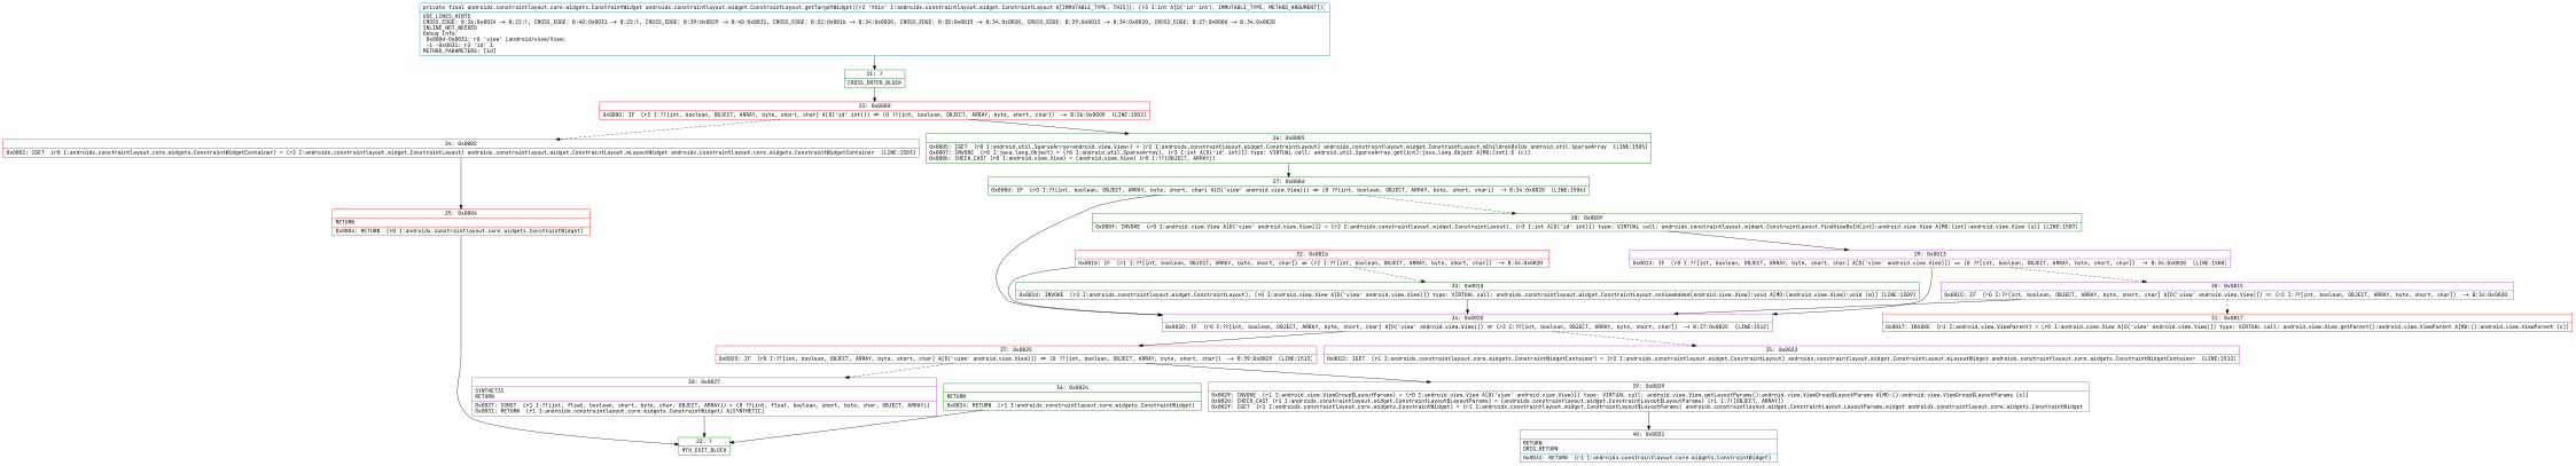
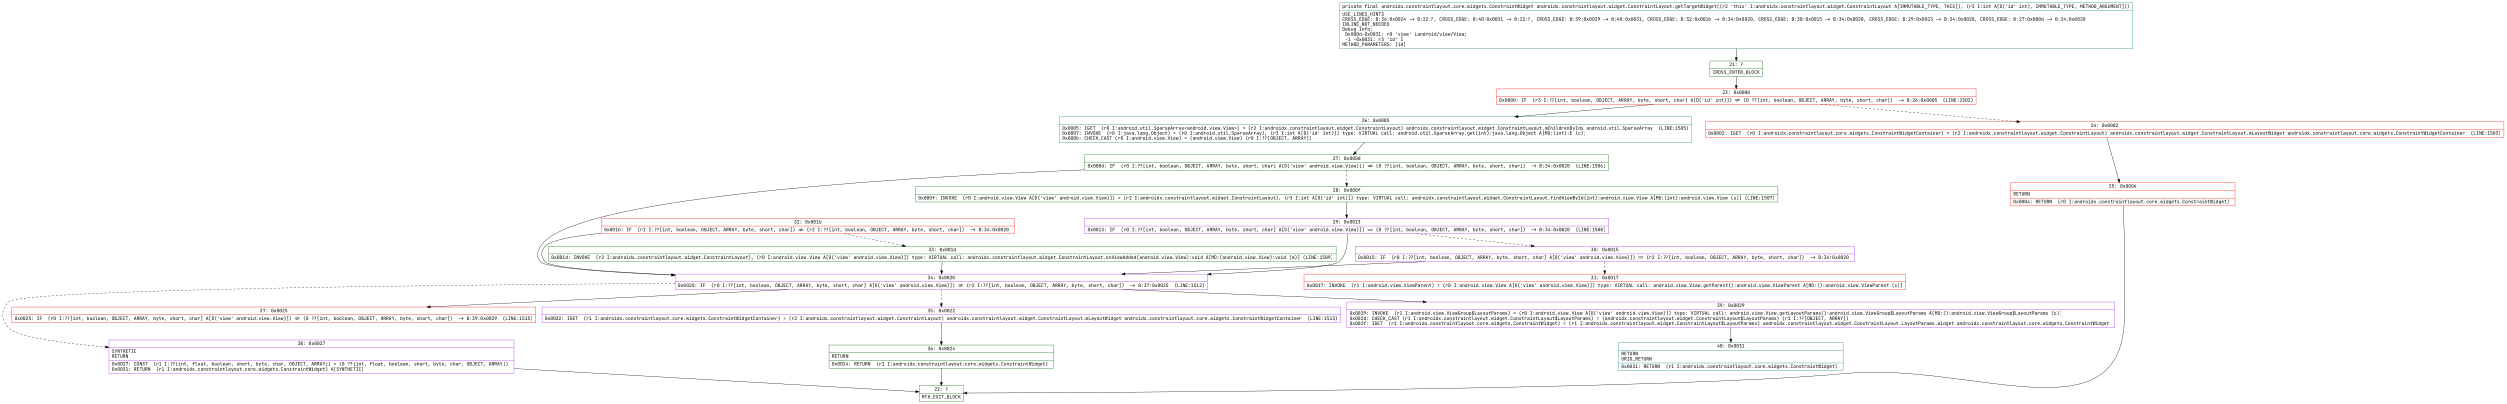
  digraph {
    fontname="JetBrains Mono"
    node [color=darkgreen fontname="JetBrains Mono" shape=record]
    edge [fontname="JetBrains Mono"]
    n1 [label="{21\:\ ?|CROSS_ENTER_BLOCK\l}"]
    n2 [color=red label="{23\:\ 0x0000|0x0000: IF  (r3 I:??[int, boolean, OBJECT, ARRAY, byte, short, char] A[D('id' int)]) != (0 ??[int, boolean, OBJECT, ARRAY, byte, short, char])  \-\> B:26:0x0005  (LINE:1502)\l}"]
    n3 [color=red label="{24\:\ 0x0002|0x0002: IGET  (r0 I:androidx.constraintlayout.core.widgets.ConstraintWidgetContainer) = (r2 I:androidx.constraintlayout.widget.ConstraintLayout) androidx.constraintlayout.widget.ConstraintLayout.mLayoutWidget androidx.constraintlayout.core.widgets.ConstraintWidgetContainer  (LINE:1503)\l}"]
-   n4 [label="{26\:\ 0x0005|0x0005: IGET  (r0 I:android.util.SparseArray\<android.view.View\>) = (r2 I:androidx.constraintlayout.widget.ConstraintLayout) androidx.constraintlayout.widget.ConstraintLayout.mChildrenByIds android.util.SparseArray  (LINE:1505)\l0x0007: INVOKE  (r0 I:java.lang.Object) = (r0 I:android.util.SparseArray), (r3 I:int A[D('id' int)]) type: VIRTUAL call: android.util.SparseArray.get(int):java.lang.Object A[MD:(int):E (c)]\l0x000b: CHECK_CAST (r0 I:android.view.View) = (android.view.View) (r0 I:??[OBJECT, ARRAY]) \l}"]
+   n4 [color=teal label="{26\:\ 0x0005|0x0005: IGET  (r0 I:android.util.SparseArray\<android.view.View\>) = (r2 I:androidx.constraintlayout.widget.ConstraintLayout) androidx.constraintlayout.widget.ConstraintLayout.mChildrenByIds android.util.SparseArray  (LINE:1505)\l0x0007: INVOKE  (r0 I:java.lang.Object) = (r0 I:android.util.SparseArray), (r3 I:int A[D('id' int)]) type: VIRTUAL call: android.util.SparseArray.get(int):java.lang.Object A[MD:(int):E (c)]\l0x000b: CHECK_CAST (r0 I:android.view.View) = (android.view.View) (r0 I:??[OBJECT, ARRAY]) \l}"]
    n5 [color=red label="{25\:\ 0x0004|RETURN\l|0x0004: RETURN  (r0 I:androidx.constraintlayout.core.widgets.ConstraintWidget) \l}"]
    n6 [label="{27\:\ 0x000d|0x000d: IF  (r0 I:??[int, boolean, OBJECT, ARRAY, byte, short, char] A[D('view' android.view.View)]) != (0 ??[int, boolean, OBJECT, ARRAY, byte, short, char])  \-\> B:34:0x0020  (LINE:1506)\l}"]
    n7 [label="{22\:\ ?|MTH_EXIT_BLOCK\l}"]
    n8 [label="{28\:\ 0x000f|0x000f: INVOKE  (r0 I:android.view.View A[D('view' android.view.View)]) = (r2 I:androidx.constraintlayout.widget.ConstraintLayout), (r3 I:int A[D('id' int)]) type: VIRTUAL call: androidx.constraintlayout.widget.ConstraintLayout.findViewById(int):android.view.View A[MD:(int):android.view.View (s)] (LINE:1507)\l}"]
    n9 [color=purple label="{34\:\ 0x0020|0x0020: IF  (r0 I:??[int, boolean, OBJECT, ARRAY, byte, short, char] A[D('view' android.view.View)]) != (r2 I:??[int, boolean, OBJECT, ARRAY, byte, short, char])  \-\> B:37:0x0025  (LINE:1512)\l}"]
    n10 [color=purple label="{29\:\ 0x0013|0x0013: IF  (r0 I:??[int, boolean, OBJECT, ARRAY, byte, short, char] A[D('view' android.view.View)]) == (0 ??[int, boolean, OBJECT, ARRAY, byte, short, char])  \-\> B:34:0x0020  (LINE:1508)\l}"]
    n11 [color=purple label="{35\:\ 0x0022|0x0022: IGET  (r1 I:androidx.constraintlayout.core.widgets.ConstraintWidgetContainer) = (r2 I:androidx.constraintlayout.widget.ConstraintLayout) androidx.constraintlayout.widget.ConstraintLayout.mLayoutWidget androidx.constraintlayout.core.widgets.ConstraintWidgetContainer  (LINE:1513)\l}"]
    n12 [color=red label="{37\:\ 0x0025|0x0025: IF  (r0 I:??[int, boolean, OBJECT, ARRAY, byte, short, char] A[D('view' android.view.View)]) != (0 ??[int, boolean, OBJECT, ARRAY, byte, short, char])  \-\> B:39:0x0029  (LINE:1515)\l}"]
    n13 [color=purple label="{30\:\ 0x0015|0x0015: IF  (r0 I:??[int, boolean, OBJECT, ARRAY, byte, short, char] A[D('view' android.view.View)]) == (r2 I:??[int, boolean, OBJECT, ARRAY, byte, short, char])  \-\> B:34:0x0020 \l}"]
    n14 [color=red label="{31\:\ 0x0017|0x0017: INVOKE  (r1 I:android.view.ViewParent) = (r0 I:android.view.View A[D('view' android.view.View)]) type: VIRTUAL call: android.view.View.getParent():android.view.ViewParent A[MD:():android.view.ViewParent (c)]\l}"]
    n15 [color=red label="{32\:\ 0x001b|0x001b: IF  (r1 I:??[int, boolean, OBJECT, ARRAY, byte, short, char]) != (r2 I:??[int, boolean, OBJECT, ARRAY, byte, short, char])  \-\> B:34:0x0020 \l}"]
    n16 [label="{33\:\ 0x001d|0x001d: INVOKE  (r2 I:androidx.constraintlayout.widget.ConstraintLayout), (r0 I:android.view.View A[D('view' android.view.View)]) type: VIRTUAL call: androidx.constraintlayout.widget.ConstraintLayout.onViewAdded(android.view.View):void A[MD:(android.view.View):void (m)] (LINE:1509)\l}"]
    n17 [label="{36\:\ 0x0024|RETURN\l|0x0024: RETURN  (r1 I:androidx.constraintlayout.core.widgets.ConstraintWidget) \l}"]
    n18 [color=purple label="{38\:\ 0x0027|SYNTHETIC\lRETURN\l|0x0027: CONST  (r1 I:??[int, float, boolean, short, byte, char, OBJECT, ARRAY]) = (0 ??[int, float, boolean, short, byte, char, OBJECT, ARRAY]) \l0x0031: RETURN  (r1 I:androidx.constraintlayout.core.widgets.ConstraintWidget) A[SYNTHETIC]\l}"]
    n19 [color=purple label="{39\:\ 0x0029|0x0029: INVOKE  (r1 I:android.view.ViewGroup$LayoutParams) = (r0 I:android.view.View A[D('view' android.view.View)]) type: VIRTUAL call: android.view.View.getLayoutParams():android.view.ViewGroup$LayoutParams A[MD:():android.view.ViewGroup$LayoutParams (c)]\l0x002d: CHECK_CAST (r1 I:androidx.constraintlayout.widget.ConstraintLayout$LayoutParams) = (androidx.constraintlayout.widget.ConstraintLayout$LayoutParams) (r1 I:??[OBJECT, ARRAY]) \l0x002f: IGET  (r1 I:androidx.constraintlayout.core.widgets.ConstraintWidget) = (r1 I:androidx.constraintlayout.widget.ConstraintLayout$LayoutParams) androidx.constraintlayout.widget.ConstraintLayout.LayoutParams.widget androidx.constraintlayout.core.widgets.ConstraintWidget \l}"]
    n20 [color=teal label="{40\:\ 0x0031|RETURN\lORIG_RETURN\l|0x0031: RETURN  (r1 I:androidx.constraintlayout.core.widgets.ConstraintWidget) \l}"]
    n21 [color=teal label="{private final androidx.constraintlayout.core.widgets.ConstraintWidget androidx.constraintlayout.widget.ConstraintLayout.getTargetWidget((r2 'this' I:androidx.constraintlayout.widget.ConstraintLayout A[IMMUTABLE_TYPE, THIS]), (r3 I:int A[D('id' int), IMMUTABLE_TYPE, METHOD_ARGUMENT]))  | USE_LINES_HINTS\lCROSS_EDGE: B:36:0x0024 \-\> B:22:?, CROSS_EDGE: B:40:0x0031 \-\> B:22:?, CROSS_EDGE: B:39:0x0029 \-\> B:40:0x0031, CROSS_EDGE: B:32:0x001b \-\> B:34:0x0020, CROSS_EDGE: B:30:0x0015 \-\> B:34:0x0020, CROSS_EDGE: B:29:0x0013 \-\> B:34:0x0020, CROSS_EDGE: B:27:0x000d \-\> B:34:0x0020\lINLINE_NOT_NEEDED\lDebug Info:\l  0x000d\-0x0031: r0 'view' Landroid\/view\/View;\l  \-1 \-0x0031: r3 'id' I\lMETHOD_PARAMETERS: [id]\l}"]
    n1 -> n2
    n2 -> n3 [style=dashed]
    n2 -> n4
    n3 -> n5
    n4 -> n6
    n5 -> n7
    n6 -> n8 [style=dashed]
    n6 -> n9
    n8 -> n10
    n9 -> n11 [style=dashed]
    n9 -> n12
    n10 -> n9
    n10 -> n13 [style=dashed]
-   n12 -> n18 [style=dashed]
-   n12 -> n19
+   n11 -> n17
+   n9 -> n18 [style=dashed]
+   n9 -> n19
    n13 -> n9
    n13 -> n14 [style=dashed]
    n15 -> n9
    n15 -> n16 [style=dashed]
    n16 -> n9
    n17 -> n7
    n18 -> n7
    n19 -> n20
    n21 -> n1
  }
